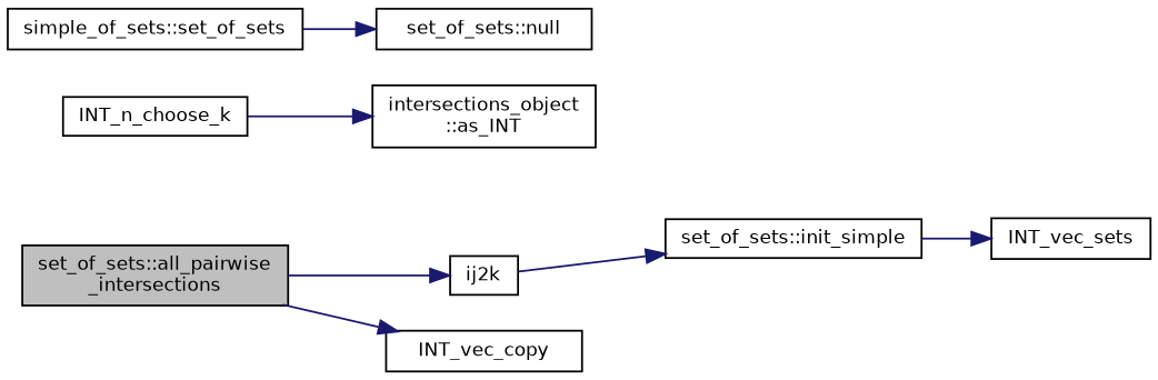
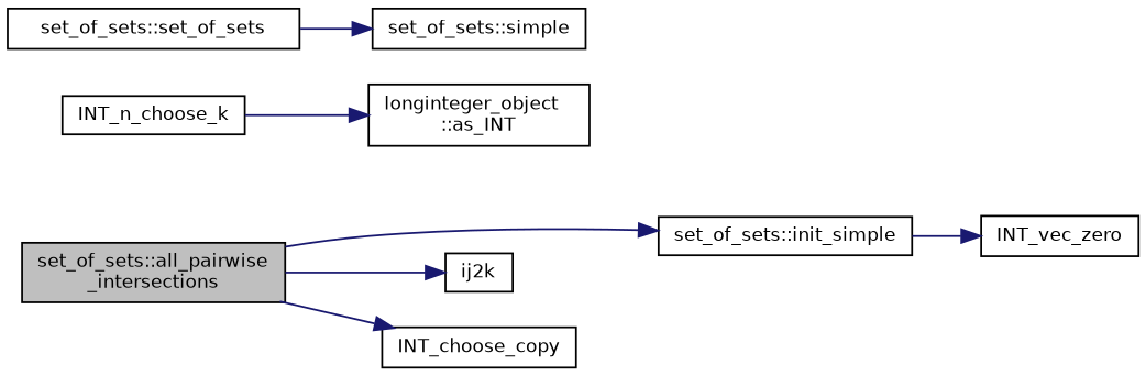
  digraph {
    rankdir=LR
    node [color=black fillcolor=white fontname=Helvetica fontsize=10 shape=record style=filled]
    edge [color=midnightblue fontname=Helvetica fontsize=10 labelfontname=Helvetica labelfontsize=10 style=solid]
    n1 [fillcolor=grey75 fontcolor=black height=0.2 label="set_of_sets::all_pairwise\l_intersections" width=0.4]
    n2 [height=0.2 label="set_of_sets::init_simple" width=0.4]
    n3 [height=0.2 label=ij2k width=0.4]
-   n4 [height=0.2 label=INT_vec_copy width=0.4]
+   n4 [height=0.2 label=INT_choose_copy width=0.4]
    n5 [height=0.2 label=INT_n_choose_k width=0.4]
-   n6 [height=0.2 label="intersections_object\l::as_INT" width=0.4]
-   n7 [height=0.2 label="simple_of_sets::set_of_sets" width=0.4]
-   n8 [height=0.2 label="set_of_sets::null" width=0.4]
-   n9 [height=0.2 label=INT_vec_sets width=0.4]
-   n3 -> n2
+   n6 [height=0.2 label="longinteger_object\l::as_INT" width=0.4]
+   n7 [height=0.2 label="set_of_sets::set_of_sets" width=0.4]
+   n8 [height=0.2 label="set_of_sets::simple" width=0.4]
+   n9 [height=0.2 label=INT_vec_zero width=0.4]
+   n1 -> n2
    n1 -> n3
    n1 -> n4
    n2 -> n9
    n5 -> n6
    n7 -> n8
  }
